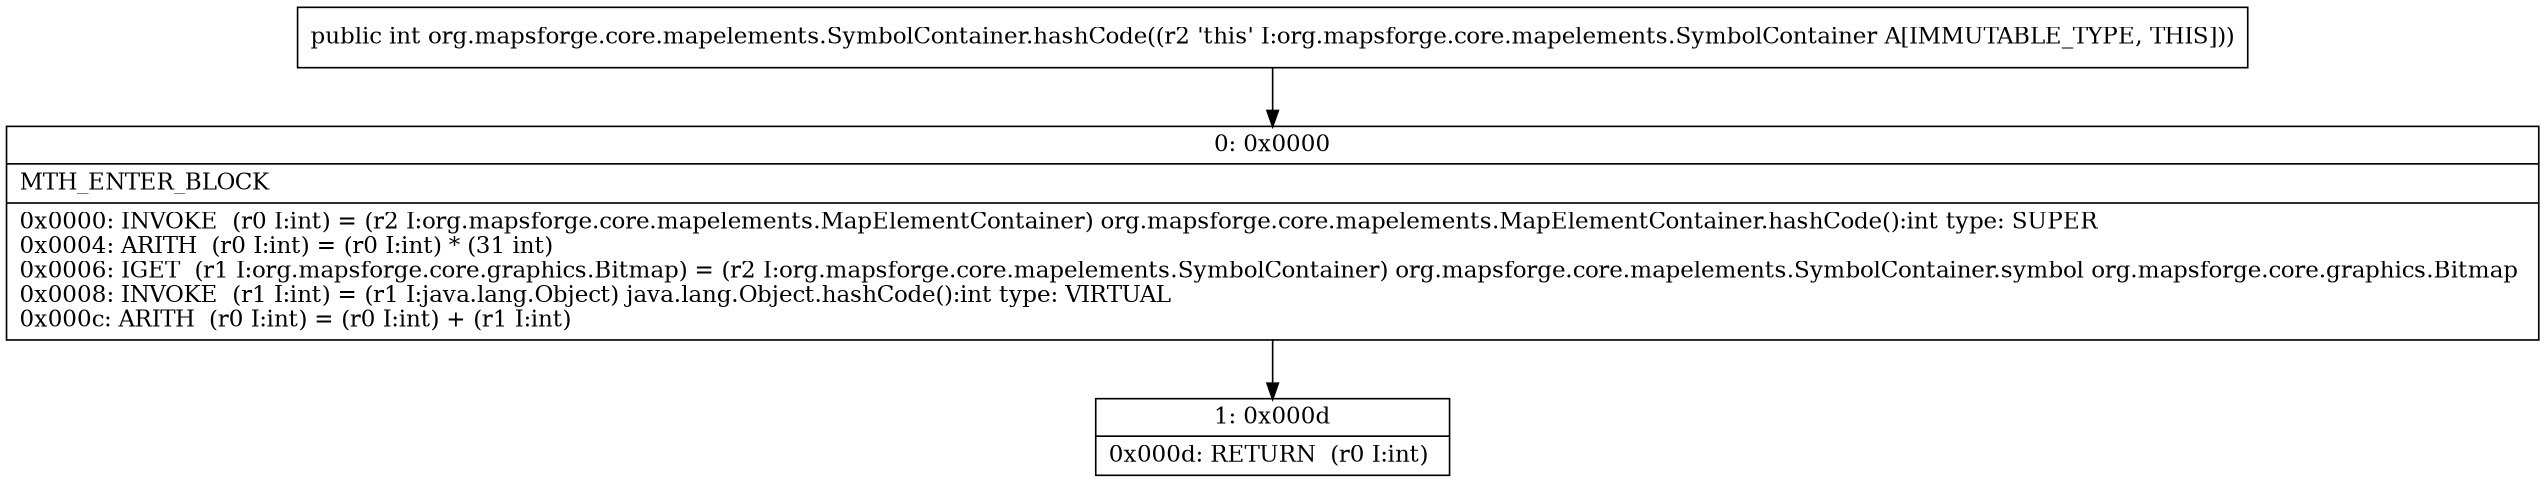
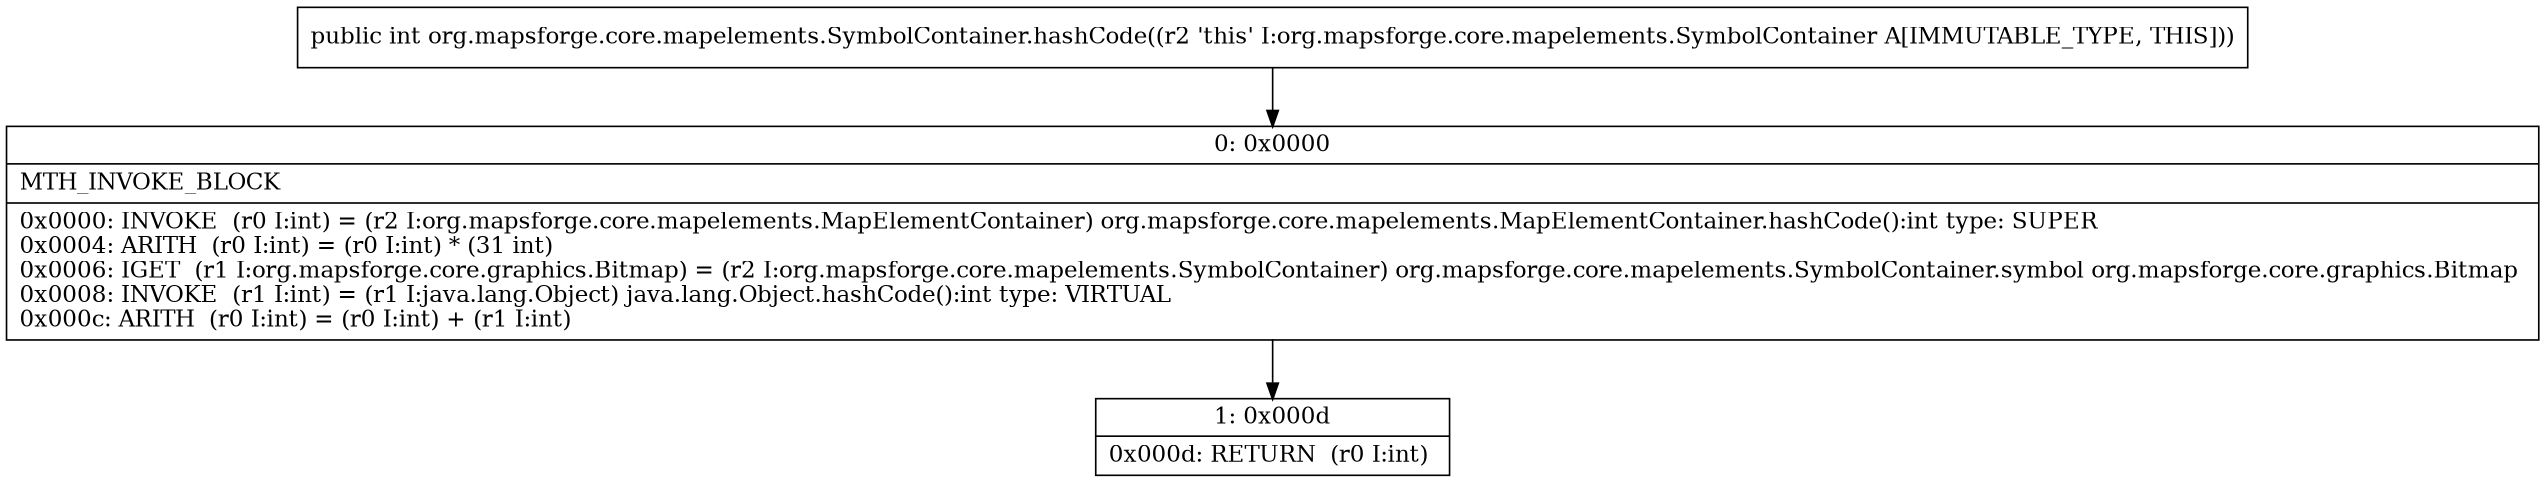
  digraph {
    node [shape=record]
-   n1 [label="{0\:\ 0x0000|MTH_ENTER_BLOCK\l|0x0000: INVOKE  (r0 I:int) = (r2 I:org.mapsforge.core.mapelements.MapElementContainer) org.mapsforge.core.mapelements.MapElementContainer.hashCode():int type: SUPER \l0x0004: ARITH  (r0 I:int) = (r0 I:int) * (31 int) \l0x0006: IGET  (r1 I:org.mapsforge.core.graphics.Bitmap) = (r2 I:org.mapsforge.core.mapelements.SymbolContainer) org.mapsforge.core.mapelements.SymbolContainer.symbol org.mapsforge.core.graphics.Bitmap \l0x0008: INVOKE  (r1 I:int) = (r1 I:java.lang.Object) java.lang.Object.hashCode():int type: VIRTUAL \l0x000c: ARITH  (r0 I:int) = (r0 I:int) + (r1 I:int) \l}"]
+   n1 [label="{0\:\ 0x0000|MTH_INVOKE_BLOCK\l|0x0000: INVOKE  (r0 I:int) = (r2 I:org.mapsforge.core.mapelements.MapElementContainer) org.mapsforge.core.mapelements.MapElementContainer.hashCode():int type: SUPER \l0x0004: ARITH  (r0 I:int) = (r0 I:int) * (31 int) \l0x0006: IGET  (r1 I:org.mapsforge.core.graphics.Bitmap) = (r2 I:org.mapsforge.core.mapelements.SymbolContainer) org.mapsforge.core.mapelements.SymbolContainer.symbol org.mapsforge.core.graphics.Bitmap \l0x0008: INVOKE  (r1 I:int) = (r1 I:java.lang.Object) java.lang.Object.hashCode():int type: VIRTUAL \l0x000c: ARITH  (r0 I:int) = (r0 I:int) + (r1 I:int) \l}"]
    n2 [label="{1\:\ 0x000d|0x000d: RETURN  (r0 I:int) \l}"]
    n3 [label="{public int org.mapsforge.core.mapelements.SymbolContainer.hashCode((r2 'this' I:org.mapsforge.core.mapelements.SymbolContainer A[IMMUTABLE_TYPE, THIS])) }"]
    n1 -> n2
    n3 -> n1
  }
